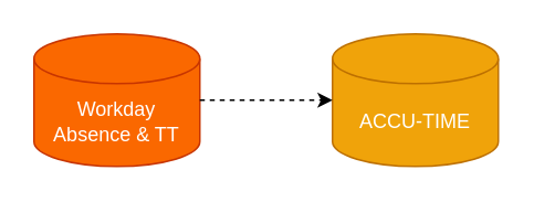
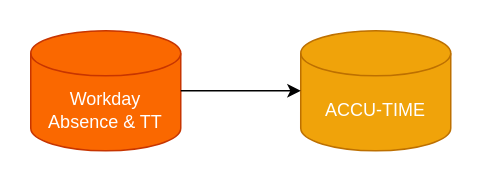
  <mxCell id="0" />
  <mxCell id="1" parent="0" />
  <mxCell id="2" value="&lt;font color=&quot;#ffffff&quot;&gt;Workday&lt;/font&gt;&lt;div&gt;&lt;font color=&quot;#ffffff&quot;&gt;Absence &amp;amp; TT&lt;/font&gt;&lt;/div&gt;" style="shape=cylinder3;whiteSpace=wrap;html=1;boundedLbl=1;backgroundOutline=1;size=15;fillColor=#fa6800;fontColor=#000000;strokeColor=#C73500;" vertex="1" parent="1"><mxGeometry x="20" y="20" width="100" height="80" as="geometry" /></mxCell>
  <mxCell id="3" value="&lt;font color=&quot;#ffffff&quot;&gt;ACCU-TIME&lt;/font&gt;" style="shape=cylinder3;whiteSpace=wrap;html=1;boundedLbl=1;backgroundOutline=1;size=15;fillColor=#f0a30a;fontColor=#000000;strokeColor=#BD7000;" vertex="1" parent="1"><mxGeometry x="200" y="20" width="100" height="80" as="geometry" /></mxCell>
- <mxCell id="4" style="edgeStyle=orthogonalEdgeStyle;rounded=0;orthogonalLoop=1;jettySize=auto;html=1;entryX=0;entryY=0.5;entryDx=0;entryDy=0;entryPerimeter=0;dashed=1;" edge="1" parent="1" source="2" target="3"><mxGeometry relative="1" as="geometry" /></mxCell>
+ <mxCell id="4" style="edgeStyle=orthogonalEdgeStyle;rounded=0;orthogonalLoop=1;jettySize=auto;html=1;entryX=0;entryY=0.5;entryDx=0;entryDy=0;entryPerimeter=0;" edge="1" parent="1" source="2" target="3"><mxGeometry relative="1" as="geometry" /></mxCell>
